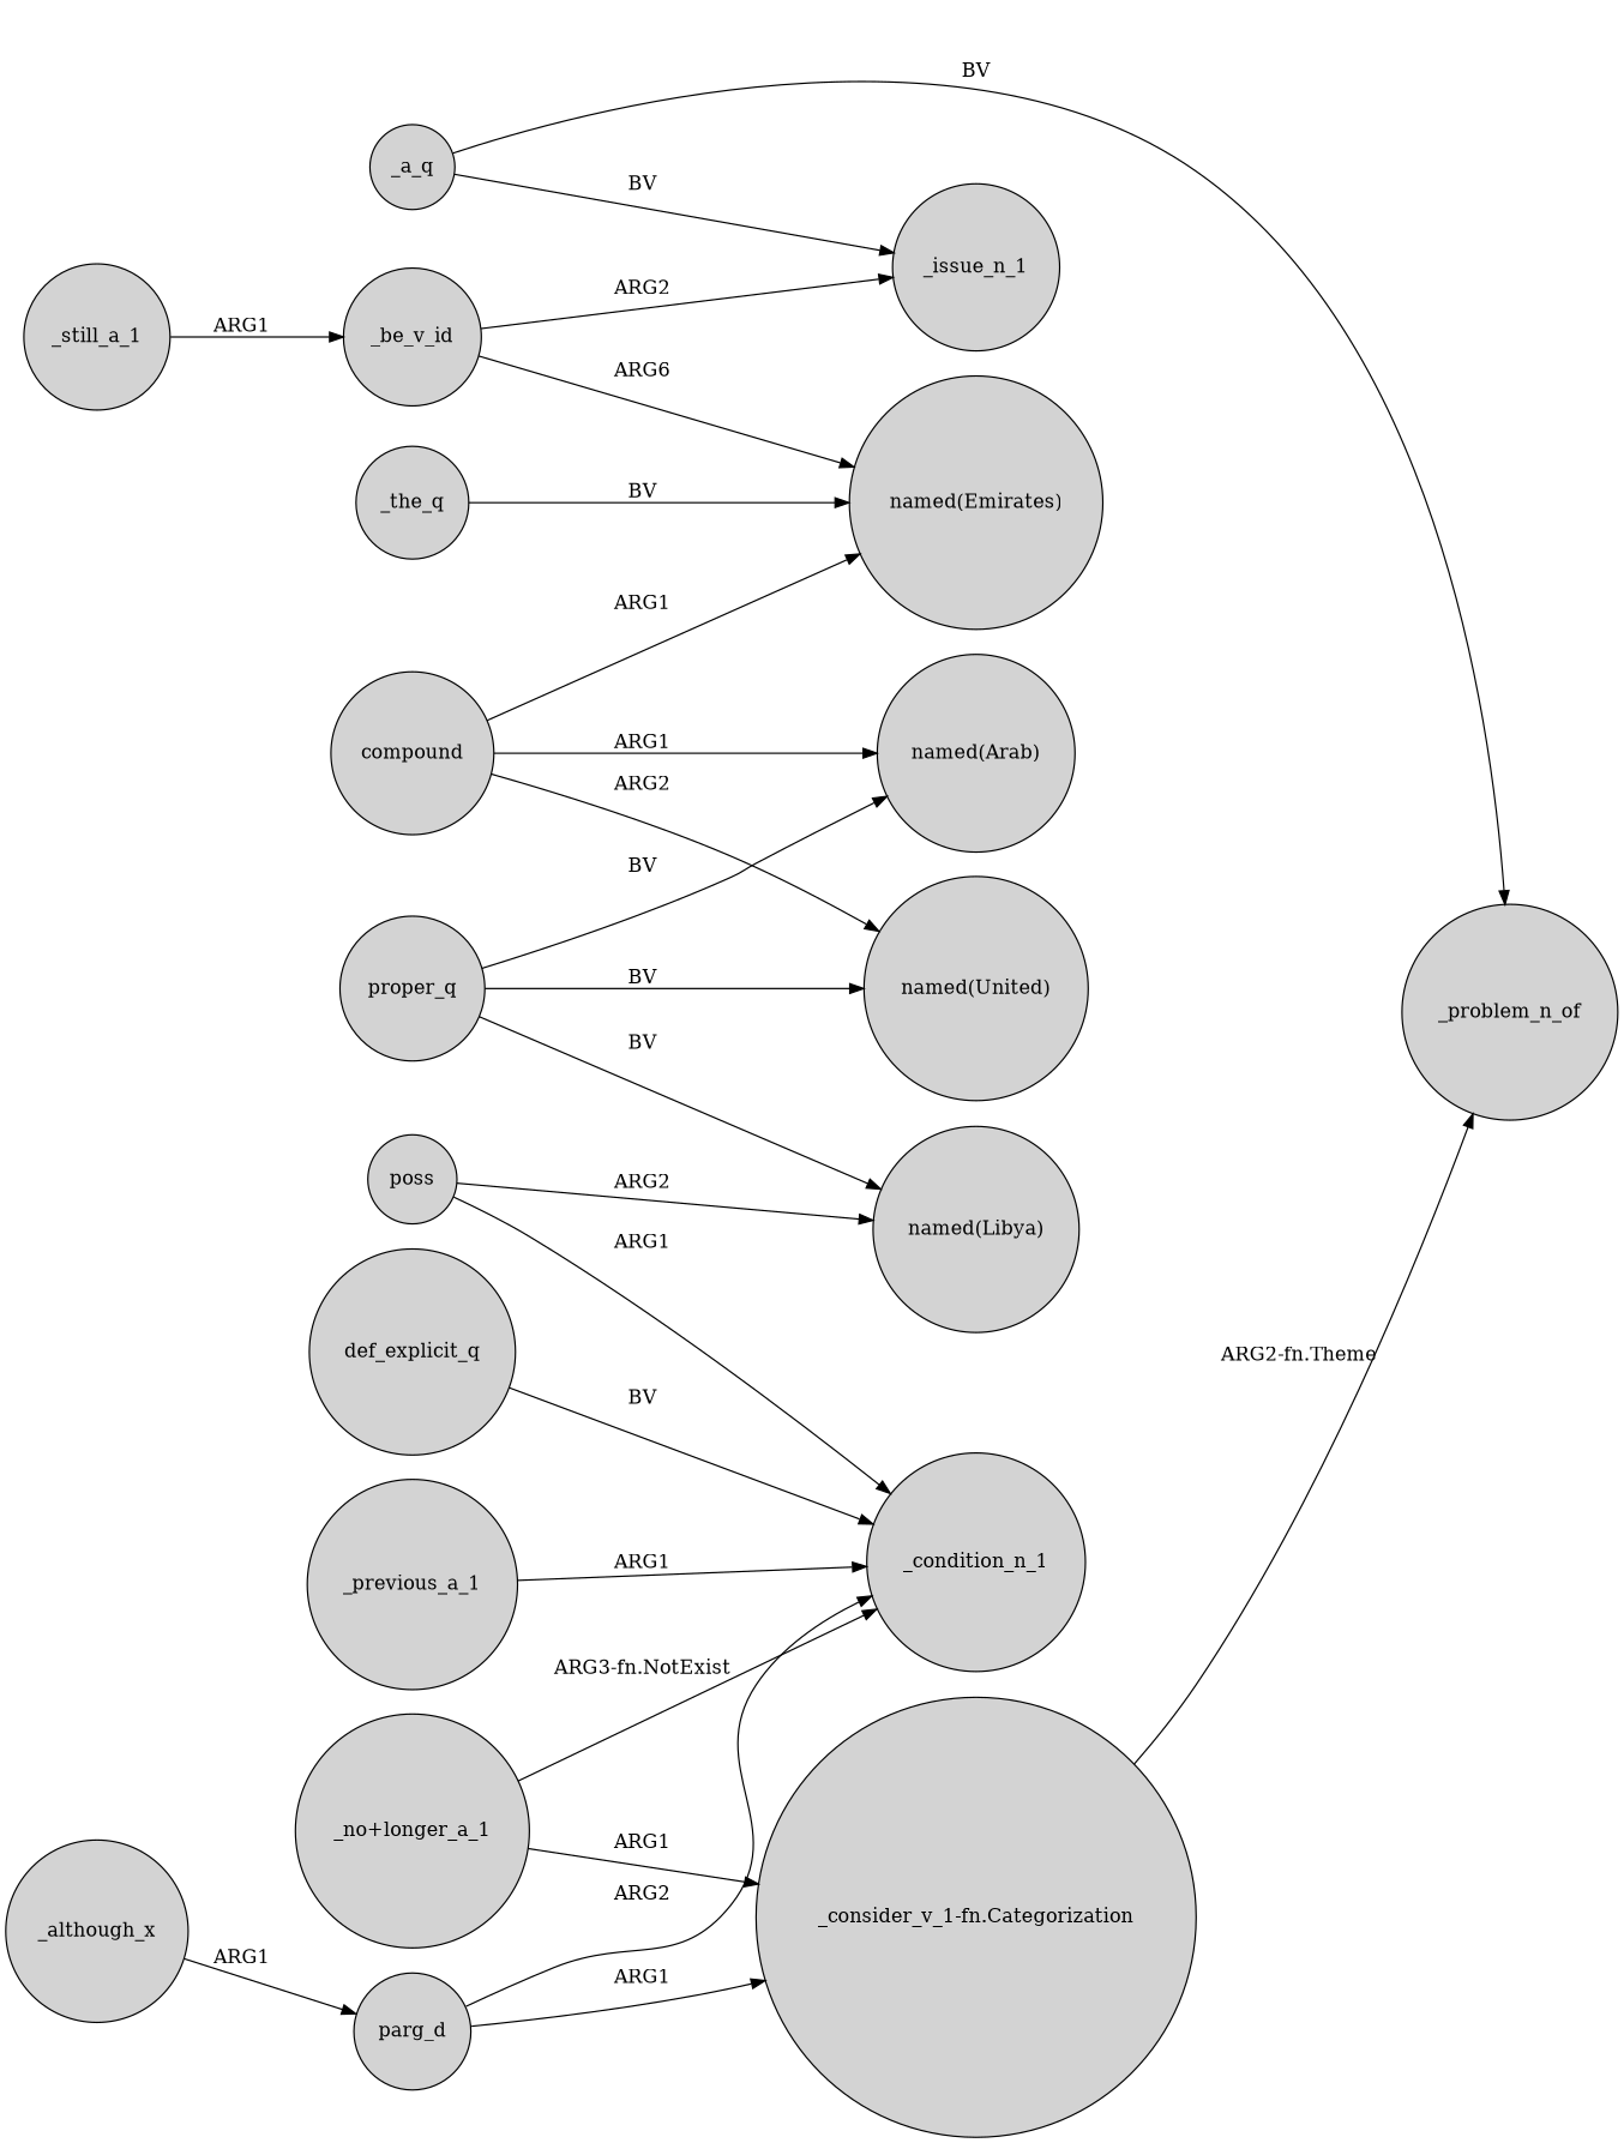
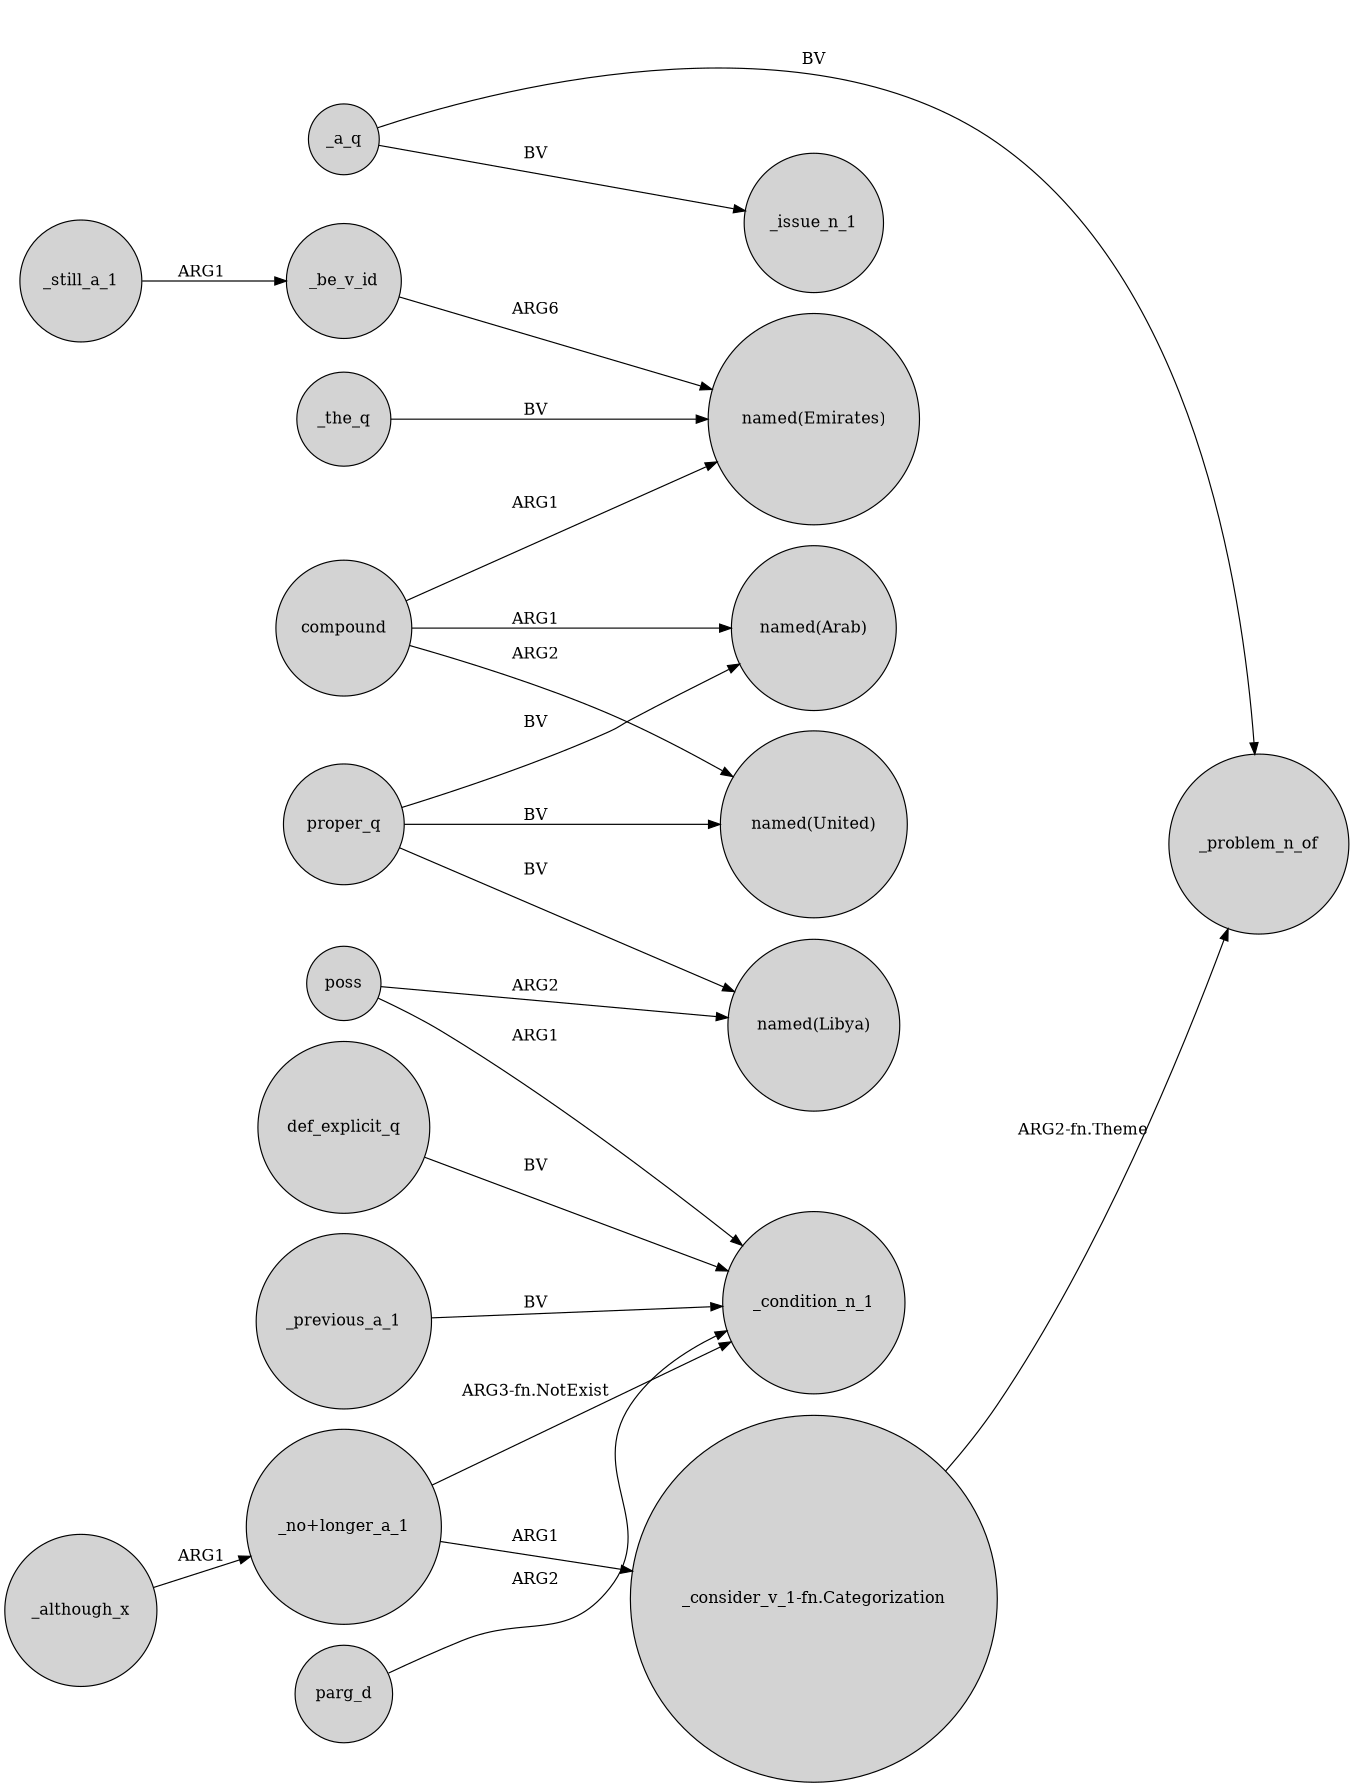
  digraph {
    rankdir=LR
    node [shape=circle style=filled]
    _still_a_1
    _be_v_id
    _issue_n_1
    "named(Emirates)"
    def_explicit_q
    _condition_n_1
    _a_q
    _problem_n_of
    poss
    "named(Libya)"
    parg_d
    "_consider_v_1-fn.Categorization"
    _the_q
    proper_q
    "named(United)"
    "named(Arab)"
    _although_x
    "_no+longer_a_1"
    compound
    _previous_a_1
    _still_a_1 -> _be_v_id [label=ARG1]
-   _be_v_id -> _issue_n_1 [label=ARG2]
    _be_v_id -> "named(Emirates)" [label=ARG6]
    def_explicit_q -> _condition_n_1 [label=BV]
    _a_q -> _issue_n_1 [label=BV]
    _a_q -> _problem_n_of [label=BV]
    poss -> _condition_n_1 [label=ARG1]
    poss -> "named(Libya)" [label=ARG2]
    parg_d -> _condition_n_1 [label=ARG2]
-   parg_d -> "_consider_v_1-fn.Categorization" [label=ARG1]
    "_consider_v_1-fn.Categorization" -> _problem_n_of [label="ARG2-fn.Theme"]
    _the_q -> "named(Emirates)" [label=BV]
    proper_q -> "named(Libya)" [label=BV]
    proper_q -> "named(United)" [label=BV]
    proper_q -> "named(Arab)" [label=BV]
-   _although_x -> parg_d [label=ARG1]
+   _although_x -> "_no+longer_a_1" [label=ARG1]
    "_no+longer_a_1" -> _condition_n_1 [label="ARG3-fn.NotExist"]
    "_no+longer_a_1" -> "_consider_v_1-fn.Categorization" [label=ARG1]
    compound -> "named(Emirates)" [label=ARG1]
    compound -> "named(United)" [label=ARG2]
    compound -> "named(Arab)" [label=ARG1]
-   _previous_a_1 -> _condition_n_1 [label=ARG1]
+   _previous_a_1 -> _condition_n_1 [label=BV]
  }
